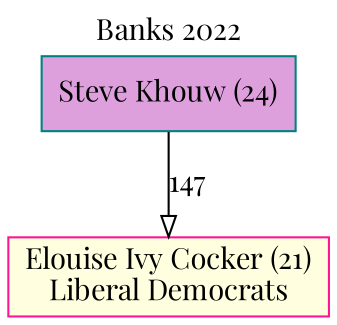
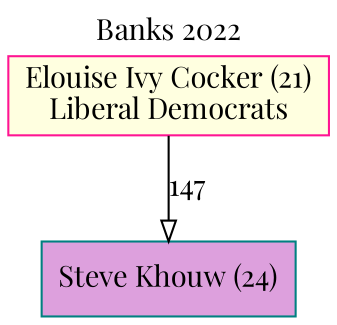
  digraph {
    label="Banks 2022"
    labelloc=t
    mclimit=10
    fontname="Playfair Display"
    node [shape=box style=filled fontname="Playfair Display"]
    n1 [label="Elouise Ivy Cocker (21)\nLiberal Democrats" fillcolor=lightyellow color=deeppink]
    n2 [label="Steve Khouw (24)\n" fillcolor=plum color=teal]
-   n2 -> n1 [label=147 arrowhead=onormal fontname="Playfair Display"]
+   n1 -> n2 [label=147 arrowhead=onormal fontname="Playfair Display"]
  }
